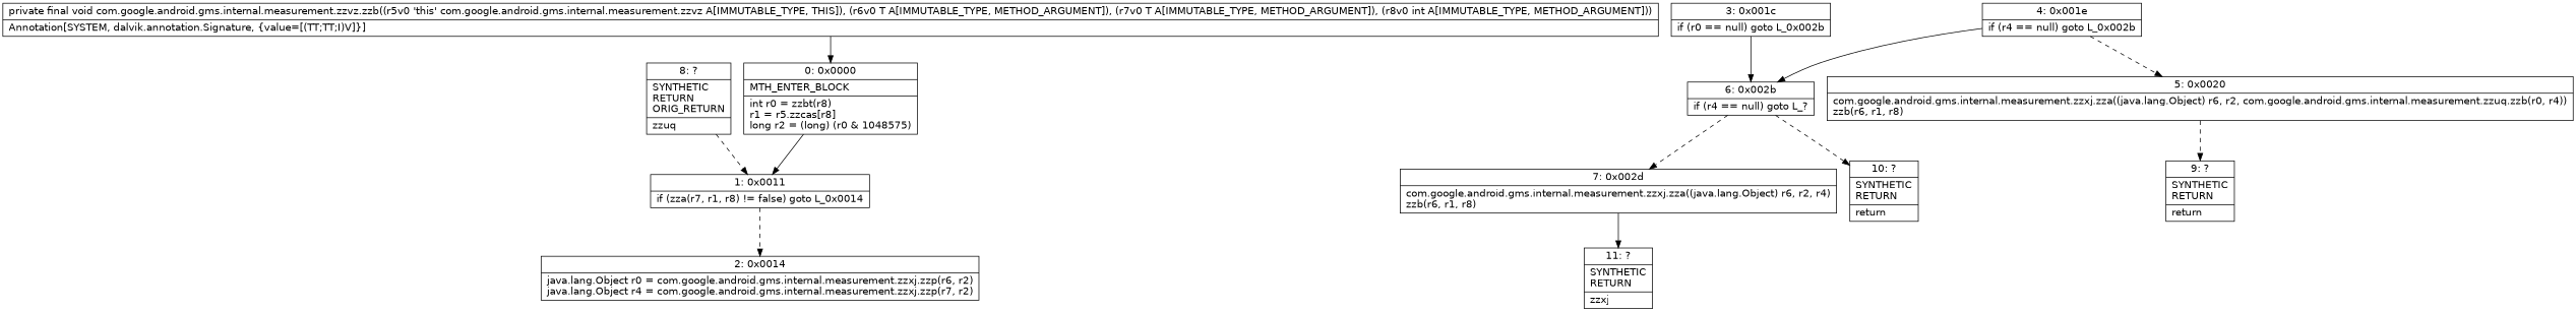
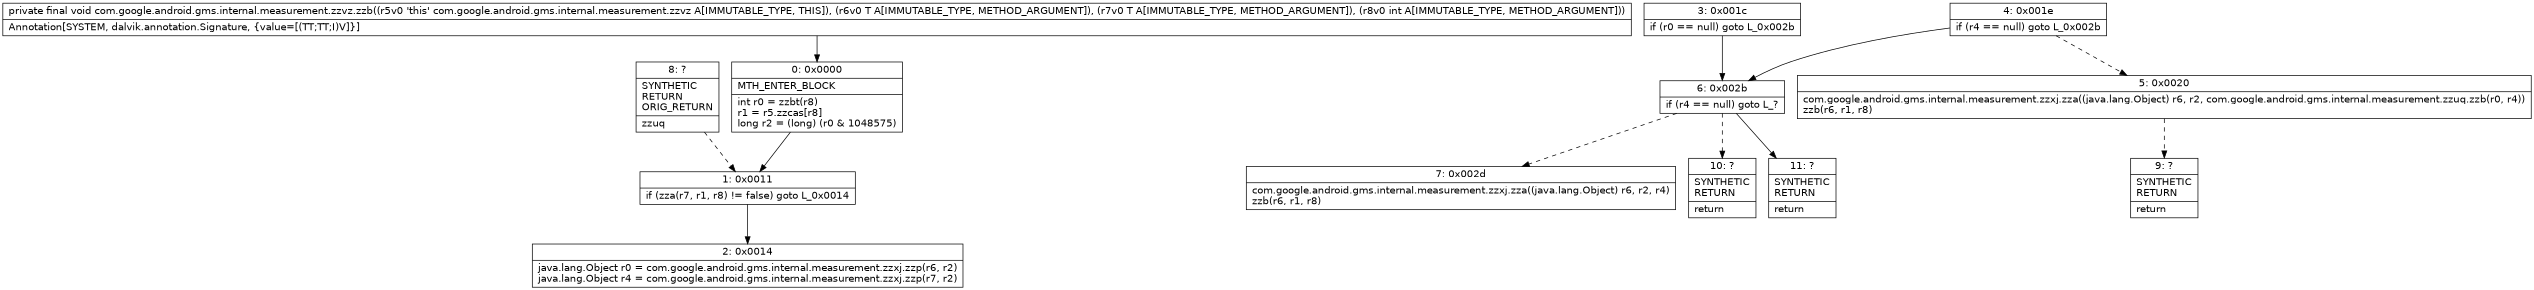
  digraph {
    fontname="DejaVu Sans"
    node [fontname="DejaVu Sans" shape=record]
    edge [fontname="DejaVu Sans"]
    n1 [label="{0\:\ 0x0000|MTH_ENTER_BLOCK\l|int r0 = zzbt(r8)\lr1 = r5.zzcas[r8]\llong r2 = (long) (r0 & 1048575)\l}"]
    n2 [label="{1\:\ 0x0011|if (zza(r7, r1, r8) != false) goto L_0x0014\l}"]
    n3 [label="{2\:\ 0x0014|java.lang.Object r0 = com.google.android.gms.internal.measurement.zzxj.zzp(r6, r2)\ljava.lang.Object r4 = com.google.android.gms.internal.measurement.zzxj.zzp(r7, r2)\l}"]
    n4 [label="{8\:\ ?|SYNTHETIC\lRETURN\lORIG_RETURN\l|zzuq\l}"]
    n5 [label="{3\:\ 0x001c|if (r0 == null) goto L_0x002b\l}"]
    n6 [label="{6\:\ 0x002b|if (r4 == null) goto L_?\l}"]
    n7 [label="{4\:\ 0x001e|if (r4 == null) goto L_0x002b\l}"]
    n8 [label="{5\:\ 0x0020|com.google.android.gms.internal.measurement.zzxj.zza((java.lang.Object) r6, r2, com.google.android.gms.internal.measurement.zzuq.zzb(r0, r4))\lzzb(r6, r1, r8)\l}"]
    n9 [label="{7\:\ 0x002d|com.google.android.gms.internal.measurement.zzxj.zza((java.lang.Object) r6, r2, r4)\lzzb(r6, r1, r8)\l}"]
    n10 [label="{10\:\ ?|SYNTHETIC\lRETURN\l|return\l}"]
    n11 [label="{9\:\ ?|SYNTHETIC\lRETURN\l|return\l}"]
-   n12 [label="{11\:\ ?|SYNTHETIC\lRETURN\l|zzxj\l}"]
+   n12 [label="{11\:\ ?|SYNTHETIC\lRETURN\l|return\l}"]
    n13 [label="{private final void com.google.android.gms.internal.measurement.zzvz.zzb((r5v0 'this' com.google.android.gms.internal.measurement.zzvz A[IMMUTABLE_TYPE, THIS]), (r6v0 T A[IMMUTABLE_TYPE, METHOD_ARGUMENT]), (r7v0 T A[IMMUTABLE_TYPE, METHOD_ARGUMENT]), (r8v0 int A[IMMUTABLE_TYPE, METHOD_ARGUMENT]))  | Annotation[SYSTEM, dalvik.annotation.Signature, \{value=[(TT;TT;I)V]\}]\l}"]
    n1 -> n2
-   n2 -> n3 [style=dashed]
+   n2 -> n3
    n4 -> n2 [style=dashed]
    n5 -> n6
    n6 -> n9 [style=dashed]
    n6 -> n10 [style=dashed]
    n7 -> n6
    n7 -> n8 [style=dashed]
    n8 -> n11 [style=dashed]
-   n9 -> n12
+   n6 -> n12
    n13 -> n1
  }
